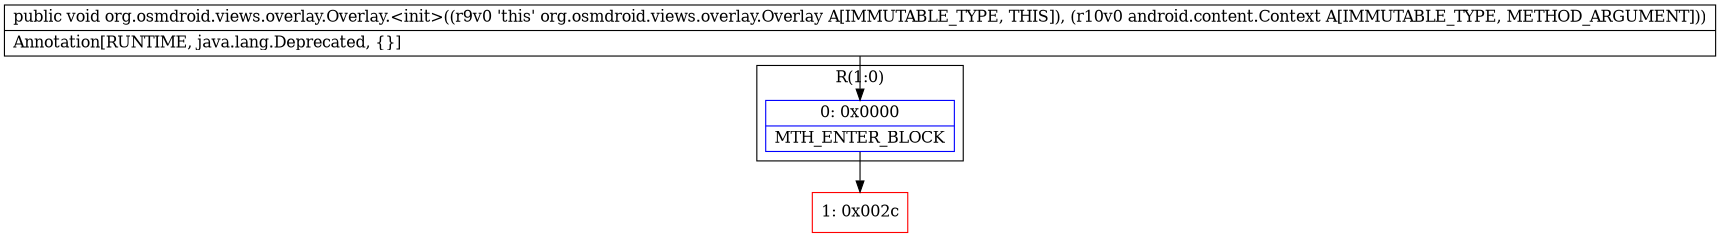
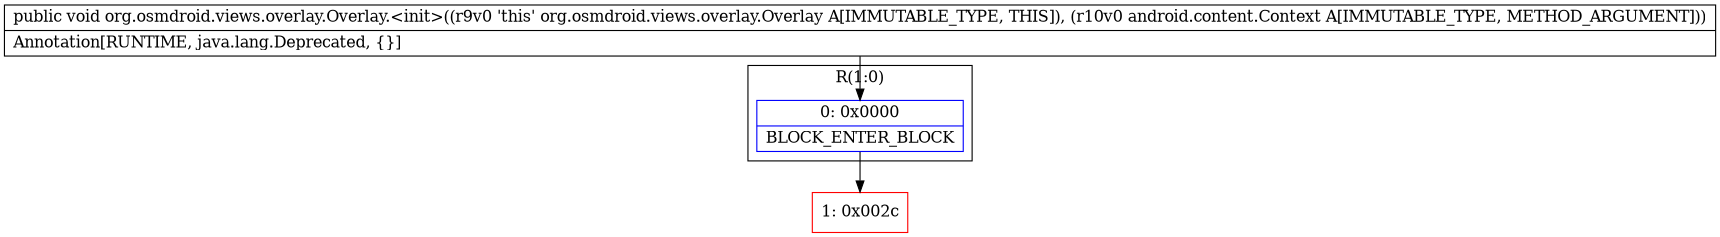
  digraph {
    node [shape=record]
-   n1 [color=blue label="{0\:\ 0x0000|MTH_ENTER_BLOCK\l}"]
+   n1 [color=blue label="{0\:\ 0x0000|BLOCK_ENTER_BLOCK\l}"]
    n2 [color=red label="{1\:\ 0x002c}"]
    n3 [label="{public void org.osmdroid.views.overlay.Overlay.\<init\>((r9v0 'this' org.osmdroid.views.overlay.Overlay A[IMMUTABLE_TYPE, THIS]), (r10v0 android.content.Context A[IMMUTABLE_TYPE, METHOD_ARGUMENT]))  | Annotation[RUNTIME, java.lang.Deprecated, \{\}]\l}"]
    subgraph cluster_1 {
      label="R(1:0)"
      n1
    }
    n1 -> n2
    n3 -> n1
  }
